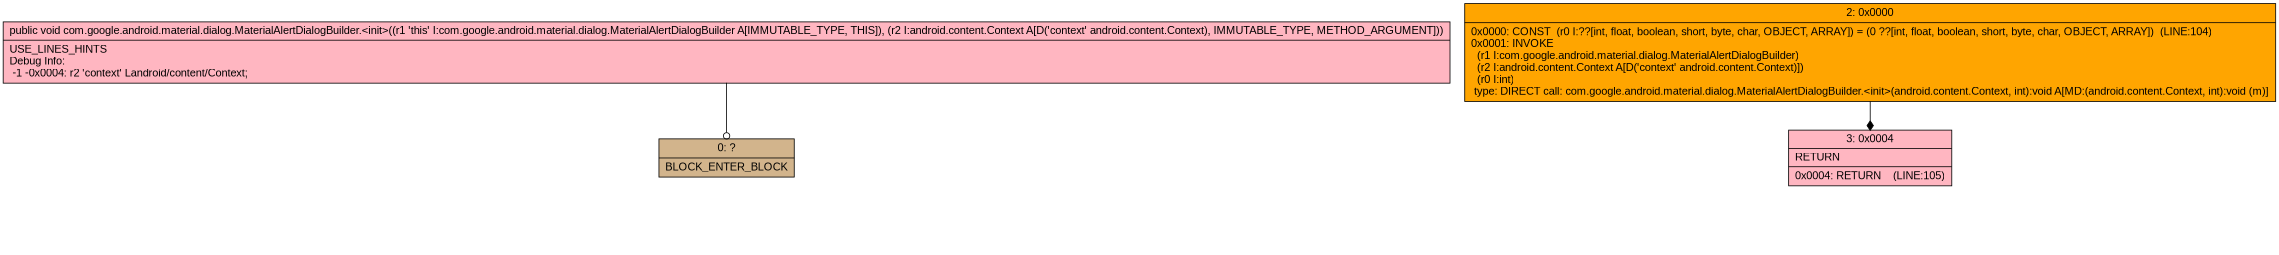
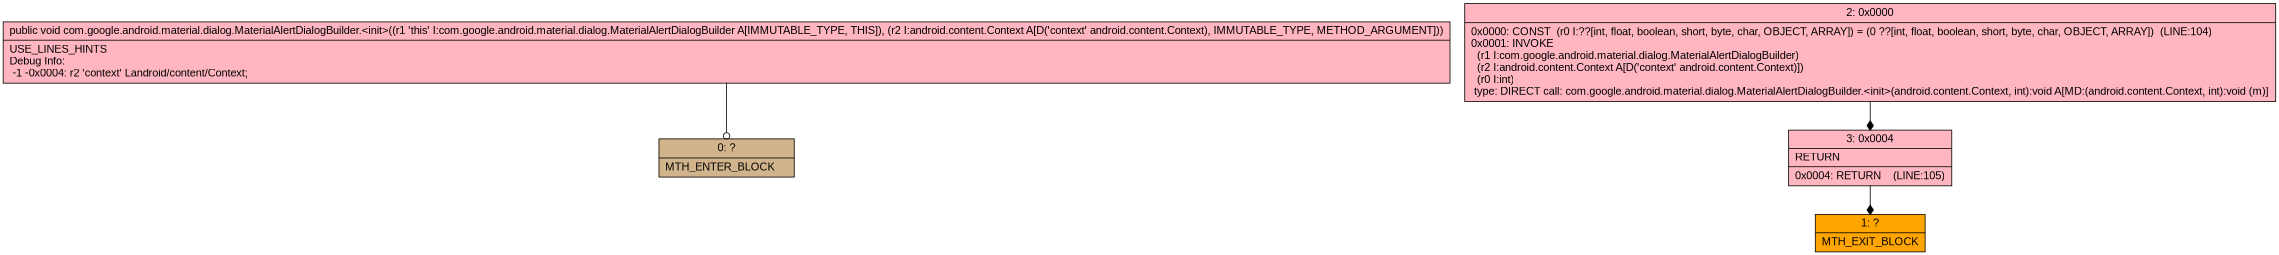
  digraph {
    fontname="Liberation Sans"
    node [fillcolor=orange fontname="Liberation Sans" shape=record style=filled]
    edge [arrowhead=diamond fontname="Liberation Sans"]
-   n1 [fillcolor=tan label="{0\:\ ?|BLOCK_ENTER_BLOCK\l}"]
-   n2 [label="{2\:\ 0x0000|0x0000: CONST  (r0 I:??[int, float, boolean, short, byte, char, OBJECT, ARRAY]) = (0 ??[int, float, boolean, short, byte, char, OBJECT, ARRAY])  (LINE:104)\l0x0001: INVOKE  \l  (r1 I:com.google.android.material.dialog.MaterialAlertDialogBuilder)\l  (r2 I:android.content.Context A[D('context' android.content.Context)])\l  (r0 I:int)\l type: DIRECT call: com.google.android.material.dialog.MaterialAlertDialogBuilder.\<init\>(android.content.Context, int):void A[MD:(android.content.Context, int):void (m)]\l}"]
+   n1 [fillcolor=tan label="{0\:\ ?|MTH_ENTER_BLOCK\l}"]
+   n2 [fillcolor=lightpink label="{2\:\ 0x0000|0x0000: CONST  (r0 I:??[int, float, boolean, short, byte, char, OBJECT, ARRAY]) = (0 ??[int, float, boolean, short, byte, char, OBJECT, ARRAY])  (LINE:104)\l0x0001: INVOKE  \l  (r1 I:com.google.android.material.dialog.MaterialAlertDialogBuilder)\l  (r2 I:android.content.Context A[D('context' android.content.Context)])\l  (r0 I:int)\l type: DIRECT call: com.google.android.material.dialog.MaterialAlertDialogBuilder.\<init\>(android.content.Context, int):void A[MD:(android.content.Context, int):void (m)]\l}"]
    n3 [fillcolor=lightpink label="{3\:\ 0x0004|RETURN\l|0x0004: RETURN    (LINE:105)\l}"]
+   n4 [label="{1\:\ ?|MTH_EXIT_BLOCK\l}"]
    n5 [fillcolor=lightpink label="{public void com.google.android.material.dialog.MaterialAlertDialogBuilder.\<init\>((r1 'this' I:com.google.android.material.dialog.MaterialAlertDialogBuilder A[IMMUTABLE_TYPE, THIS]), (r2 I:android.content.Context A[D('context' android.content.Context), IMMUTABLE_TYPE, METHOD_ARGUMENT]))  | USE_LINES_HINTS\lDebug Info:\l  \-1 \-0x0004: r2 'context' Landroid\/content\/Context;\l}"]
    n2 -> n3
+   n3 -> n4
    n5 -> n1 [arrowhead=odot]
  }
